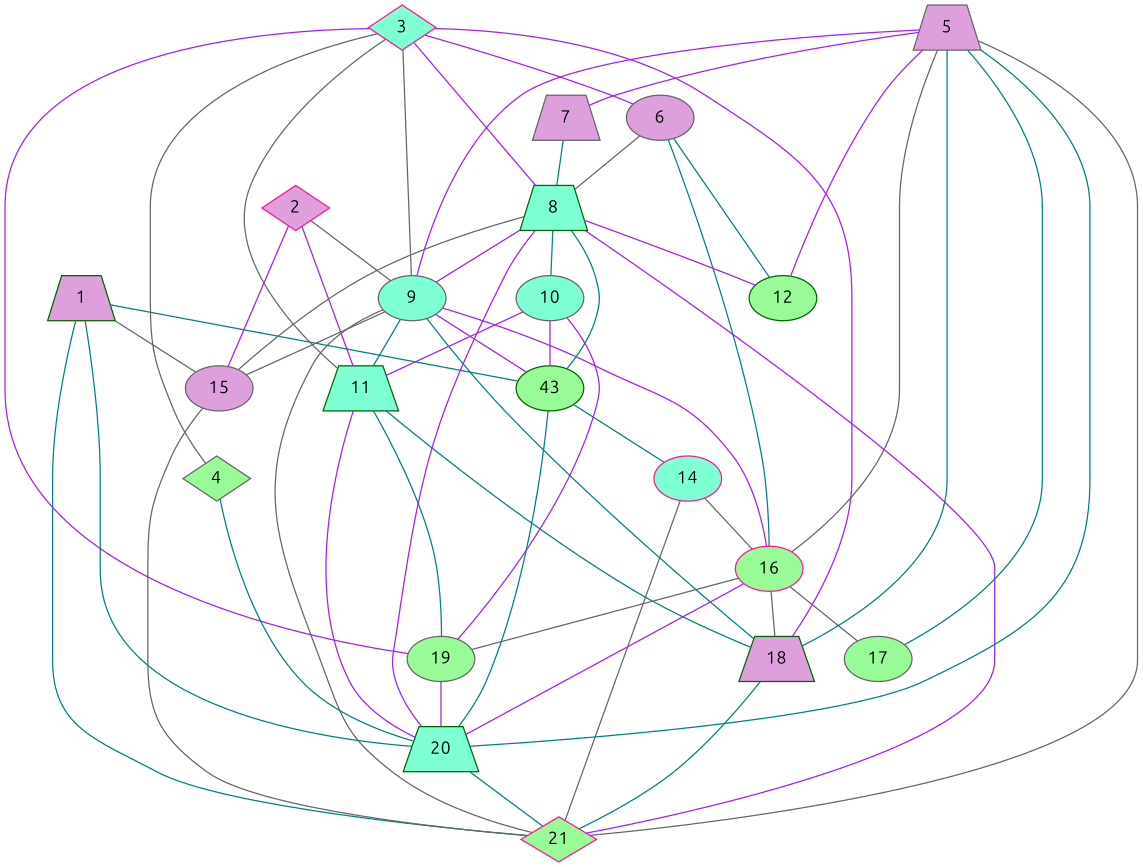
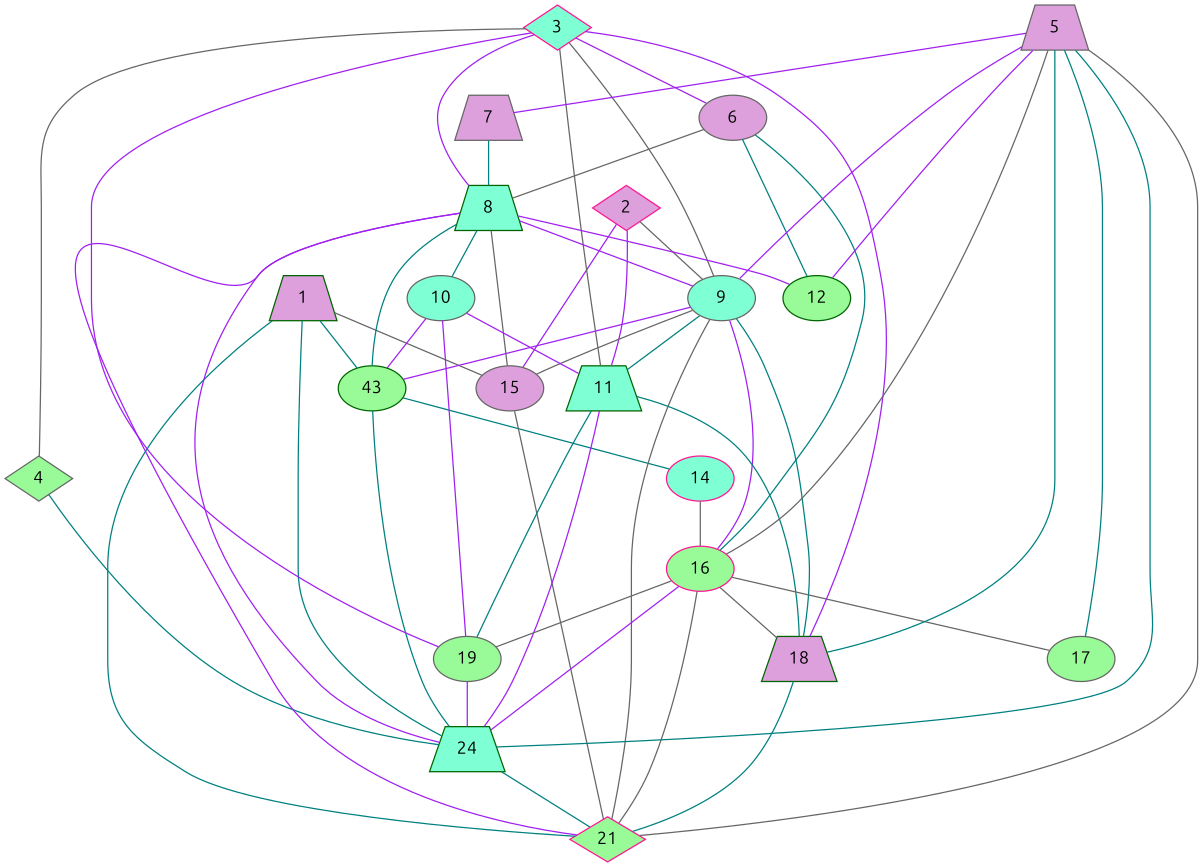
  graph {
    fontname=Ubuntu
    node [color=gray40 fillcolor=plum fontname=Ubuntu shape=ellipse style=filled]
    edge [color=purple fontname=Ubuntu weight=1.0]
    1 [color=darkgreen shape=trapezium]
    n2 [color=darkgreen fillcolor=palegreen label=43]
    15
-   20 [color=darkgreen fillcolor=aquamarine shape=trapezium]
+   20 [color=darkgreen fillcolor=aquamarine shape=trapezium label=24]
    21 [color=deeppink fillcolor=palegreen shape=diamond]
    14 [color=deeppink fillcolor=aquamarine]
    2 [color=deeppink shape=diamond]
    9 [fillcolor=aquamarine]
    11 [color=darkgreen fillcolor=aquamarine shape=trapezium]
    18 [color=darkgreen shape=trapezium]
    16 [color=deeppink fillcolor=palegreen]
    19 [fillcolor=palegreen]
    3 [color=deeppink fillcolor=aquamarine shape=diamond]
    4 [fillcolor=palegreen shape=diamond]
    6
    8 [color=darkgreen fillcolor=aquamarine shape=trapezium]
    12 [color=darkgreen fillcolor=palegreen]
    10 [fillcolor=aquamarine]
    5 [shape=trapezium]
    7 [shape=trapezium]
    17 [fillcolor=palegreen]
    1 -- n2 [color=teal]
    1 -- 15 [color=gray40]
    1 -- 20 [color=teal]
    1 -- 21 [color=teal]
    n2 -- 20 [color=teal]
    n2 -- 14 [color=teal]
    15 -- 21 [color=gray40]
    20 -- 21 [color=teal]
-   14 -- 21 [color=gray40]
+   16 -- 21 [color=gray40]
    14 -- 16 [color=gray40 weight=3.0]
    2 -- 15
    2 -- 9 [color=gray40]
    2 -- 11 [weight=2.0]
    9 -- n2
    9 -- 15 [color=gray40]
    9 -- 21 [color=gray40]
    9 -- 11 [color=teal weight=2.0]
    9 -- 18 [color=teal]
    9 -- 16
    11 -- 20
    11 -- 18 [color=teal weight=2.0]
    11 -- 19 [color=teal]
    18 -- 21 [color=teal]
    16 -- 20
    16 -- 18 [color=gray40 weight=2.0]
    16 -- 19 [color=gray40 weight=2.0]
    16 -- 17 [color=gray40]
    19 -- 20
    3 -- 9 [color=gray40]
    3 -- 11 [color=gray40]
    3 -- 18
    3 -- 19
    3 -- 4 [color=gray40]
    3 -- 6
    3 -- 8
    4 -- 20 [color=teal]
    6 -- 16 [color=teal]
    6 -- 8 [color=gray40]
    6 -- 12 [color=teal]
    8 -- n2 [color=teal]
    8 -- 15 [color=gray40]
    8 -- 20
    8 -- 21
    8 -- 9 [weight=2.0]
    8 -- 12
    8 -- 10 [color=teal]
    10 -- n2
    10 -- 11
    10 -- 19
    5 -- 20 [color=teal]
    5 -- 21 [color=gray40]
    5 -- 9
    5 -- 18 [color=teal weight=2.0]
    5 -- 16 [color=gray40]
    5 -- 12
    5 -- 7
    5 -- 17 [color=teal weight=2.0]
    7 -- 8 [color=teal weight=2.0]
  }
